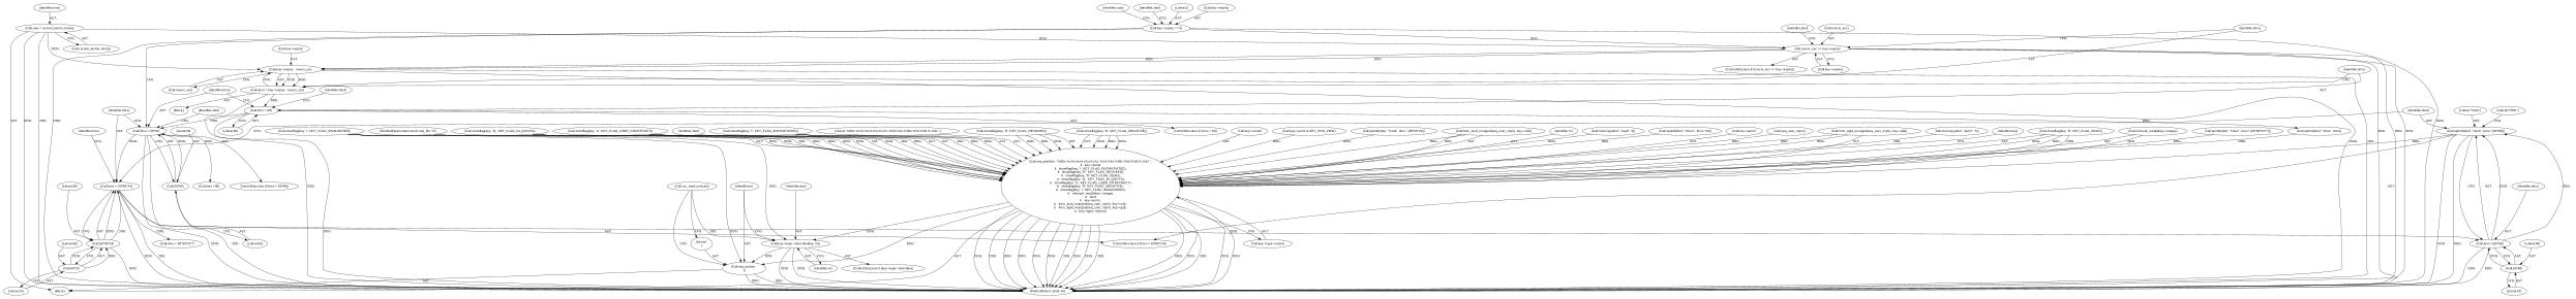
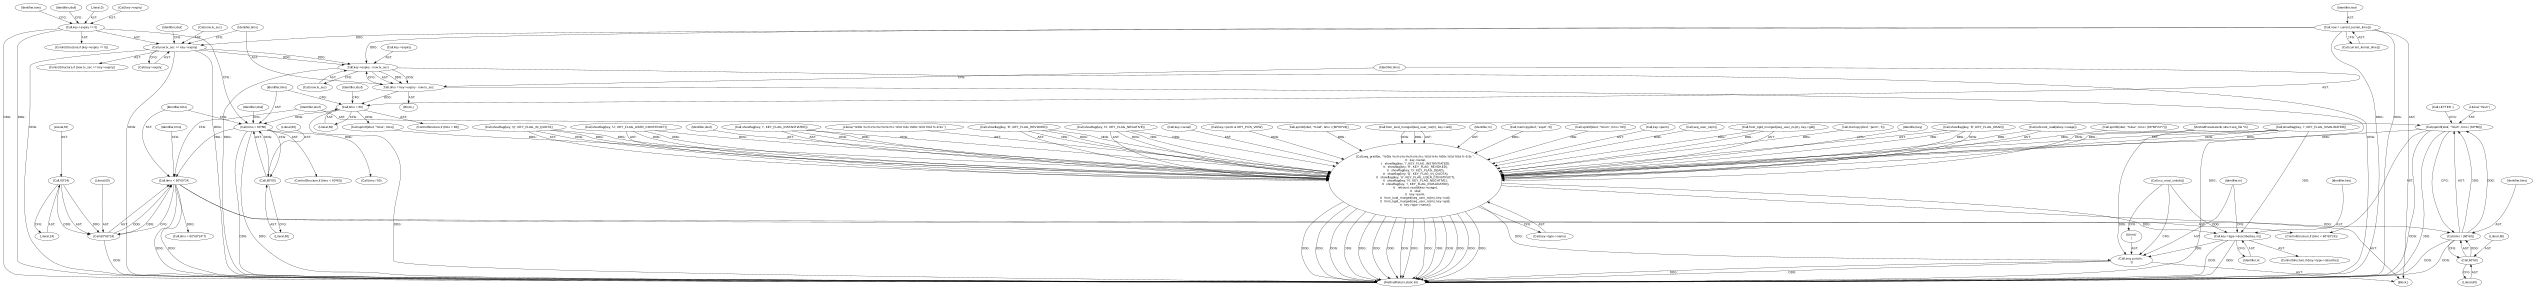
  digraph {
    fontname="Liberation Sans"
    node [fontname="Liberation Sans"]
    edge [fontname="Liberation Sans"]
    n1 [label="(Call,sprintf(xbuf, \"%luh\", timo / (60*60)))"]
    n2 [label="(Call,timo / (60*60))"]
    n3 [label="(Call,seq_printf(m, \"%08x %c%c%c%c%c%c%c %5d %4s %08x %5d %5d %-9.9s \",\n \t\t   key->serial,\n\t\t   showflag(key, 'I', KEY_FLAG_INSTANTIATED),\n \t\t   showflag(key, 'R', KEY_FLAG_REVOKED),\n \t\t   showflag(key, 'D', KEY_FLAG_DEAD),\n \t\t   showflag(key, 'Q', KEY_FLAG_IN_QUOTA),\n \t\t   showflag(key, 'U', KEY_FLAG_USER_CONSTRUCT),\n\t\t   showflag(key, 'N', KEY_FLAG_NEGATIVE),\n \t\t   showflag(key, 'i', KEY_FLAG_INVALIDATED),\n \t\t   refcount_read(&key->usage),\n \t\t   xbuf,\n\t\t   key->perm,\n\t\t   from_kuid_munged(seq_user_ns(m), key->uid),\n\t\t   from_kgid_munged(seq_user_ns(m), key->gid),\n\t\t   key->type->name))"]
    n4 [label="(MethodReturn,static int)"]
    n5 [label="(ControlStructure,if (timo < 60*60*24))"]
    n6 [label="(Call,60*60)"]
    n7 [label="(Block,)"]
    n8 [label="(Call,key->type->describe(key, m))"]
    n9 [label="(Call,seq_putc(m, '\n'))"]
    n10 [label="(Call,key->type->name)"]
    n11 [label="(Literal,60)"]
    n12 [label="(Call,timo < 60*60*24)"]
    n13 [label="(Call,60*60*24)"]
    n14 [label="(Call,timo < 60*60*24*7)"]
    n15 [label="(Call,60*24)"]
    n16 [label="(Call,timo < 60*60)"]
    n17 [label="(Call,60*60)"]
    n18 [label="(ControlStructure,if (timo < 60*60))"]
    n19 [label="(Call,timo / 60)"]
    n20 [label="(Literal,60)"]
    n21 [label="(Call,timo < 60)"]
    n22 [label="(Literal,60)"]
    n23 [label="(Call,sprintf(xbuf, \"%lus\", timo))"]
    n24 [label="(ControlStructure,if (timo < 60))"]
    n25 [label="(Call,timo = key->expiry - now.tv_sec)"]
    n26 [label="(Call,key->expiry - now.tv_sec)"]
    n27 [label="(Block,)"]
    n28 [label="(Call,now.tv_sec)"]
    n29 [label="(Call,now.tv_sec >= key->expiry)"]
    n30 [label="(ControlStructure,if (now.tv_sec >= key->expiry))"]
    n31 [label="(Call,key->expiry)"]
    n32 [label="(Call,now = current_kernel_time())"]
    n33 [label="(Call,current_kernel_time())"]
    n34 [label="(Call,key->expiry == 0)"]
+   n35 [label="(ControlStructure,if (key->expiry == 0))"]
    n36 [label="(Literal,0)"]
    n37 [label="(Literal,24)"]
    n38 [label="(ControlStructure,if (key->type->describe))"]
    n39 [label="(Identifier,m)"]
    n40 [label="(Literal,'\n')"]
    n41 [label="(Identifier,timo)"]
    n42 [label="(Identifier,xbuf)"]
    n43 [label="(Call,showflag(key, 'Q', KEY_FLAG_IN_QUOTA))"]
    n44 [label="(Call,showflag(key, 'U', KEY_FLAG_USER_CONSTRUCT))"]
    n45 [label="(Identifier,xbuf)"]
    n46 [label="(Call,showflag(key, 'I', KEY_FLAG_INSTANTIATED))"]
    n47 [label="(Call,key->expiry)"]
    n48 [label="(Literal,\"%08x %c%c%c%c%c%c%c %5d %4s %08x %5d %5d %-9.9s \")"]
    n49 [label="(Call,showflag(key, 'R', KEY_FLAG_REVOKED))"]
    n50 [label="(Call,key->expiry)"]
    n51 [label="(Identifier,m)"]
    n52 [label="(Identifier,xbuf)"]
    n53 [label="(Call,showflag(key, 'N', KEY_FLAG_NEGATIVE))"]
    n54 [label="(Identifier,now)"]
    n55 [label="(Identifier,timo)"]
    n56 [label="(Identifier,timo)"]
    n57 [label="(Call,key->serial)"]
    n58 [label="(Literal,60)"]
    n59 [label="(Call,now.tv_sec)"]
    n60 [label="(Call,LETTER :)"]
    n61 [label="(Call,rcu_read_unlock())"]
    n62 [label="(Call,key->perm & KEY_POS_VIEW)"]
    n63 [label="(Identifier,xbuf)"]
    n64 [label="(Identifier,key)"]
    n65 [label="(Identifier,xbuf)"]
    n66 [label="(Call,sprintf(xbuf, \"%lud\", timo / (60*60*24)))"]
    n67 [label="(Literal,60)"]
    n68 [label="(MethodParameterIn,struct seq_file *m)"]
    n69 [label="(Call,from_kuid_munged(seq_user_ns(m), key->uid))"]
    n70 [label="(Identifier,m)"]
    n71 [label="(Identifier,timo)"]
    n72 [label="(Call,memcpy(xbuf, \"expd\", 5))"]
    n73 [label="(Call,sprintf(xbuf, \"%lum\", timo / 60))"]
    n74 [label="(Literal,\"%luh\")"]
    n75 [label="(Call,key->perm)"]
    n76 [label="(Call,seq_user_ns(m))"]
    n77 [label="(Call,from_kgid_munged(seq_user_ns(m), key->gid))"]
    n78 [label="(Identifier,now)"]
    n79 [label="(Call,memcpy(xbuf, \"perm\", 5))"]
    n80 [label="(Identifier,timo)"]
    n81 [label="(Identifier,key)"]
    n82 [label="(Literal,60)"]
    n83 [label="(Call,showflag(key, 'D', KEY_FLAG_DEAD))"]
    n84 [label="(Identifier,timo)"]
    n85 [label="(Call,refcount_read(&key->usage))"]
    n86 [label="(Call,showflag(key, 'i', KEY_FLAG_INVALIDATED))"]
    n87 [label="(Call,sprintf(xbuf, \"%luw\", timo / (60*60*24*7)))"]
    n88 [label="(Literal,60)"]
    n89 [label="(Identifier,xbuf)"]
    n1 -> n2 [label="CFG: "]
    n1 -> n3 [label="DDG: "]
    n1 -> n4 [label="DDG: "]
    n1 -> n4 [label="DDG: "]
    n1 -> n5 [label="AST: "]
    n2 -> n1 [label="AST: "]
    n2 -> n1 [label="DDG: "]
    n2 -> n1 [label="DDG: "]
    n2 -> n4 [label="DDG: "]
    n2 -> n4 [label="DDG: "]
    n2 -> n6 [label="CFG: "]
    n3 -> n4 [label="DDG: "]
    n3 -> n4 [label="DDG: "]
    n3 -> n4 [label="DDG: "]
    n3 -> n4 [label="DDG: "]
    n3 -> n4 [label="DDG: "]
    n3 -> n4 [label="DDG: "]
    n3 -> n4 [label="DDG: "]
    n3 -> n4 [label="DDG: "]
    n3 -> n4 [label="DDG: "]
    n3 -> n4 [label="DDG: "]
    n3 -> n4 [label="DDG: "]
    n3 -> n4 [label="DDG: "]
    n3 -> n4 [label="DDG: "]
    n3 -> n4 [label="DDG: "]
    n3 -> n4 [label="DDG: "]
    n3 -> n7 [label="AST: "]
    n3 -> n8 [label="DDG: "]
    n3 -> n9 [label="DDG: "]
    n3 -> n10 [label="CFG: "]
    n6 -> n2 [label="AST: "]
    n6 -> n2 [label="DDG: "]
    n6 -> n11 [label="CFG: "]
    n8 -> n4 [label="DDG: "]
    n8 -> n4 [label="DDG: "]
    n8 -> n9 [label="DDG: "]
    n8 -> n38 [label="AST: "]
    n8 -> n39 [label="CFG: "]
    n9 -> n4 [label="DDG: "]
    n9 -> n4 [label="DDG: "]
    n9 -> n7 [label="AST: "]
    n10 -> n3 [label="AST: "]
    n11 -> n6 [label="AST: "]
    n12 -> n2 [label="DDG: "]
    n12 -> n4 [label="DDG: "]
    n12 -> n4 [label="DDG: "]
    n12 -> n5 [label="AST: "]
    n12 -> n13 [label="CFG: "]
    n12 -> n14 [label="DDG: "]
    n13 -> n4 [label="DDG: "]
    n13 -> n12 [label="AST: "]
    n13 -> n12 [label="DDG: "]
    n13 -> n12 [label="DDG: "]
-   n13 -> n15 [label="CFG: "]
    n15 -> n13 [label="AST: "]
    n15 -> n13 [label="DDG: "]
    n15 -> n13 [label="DDG: "]
    n15 -> n37 [label="CFG: "]
    n16 -> n4 [label="DDG: "]
    n16 -> n4 [label="DDG: "]
    n16 -> n12 [label="DDG: "]
    n16 -> n17 [label="CFG: "]
    n16 -> n18 [label="AST: "]
    n16 -> n19 [label="DDG: "]
    n17 -> n16 [label="AST: "]
    n17 -> n16 [label="DDG: "]
    n17 -> n20 [label="CFG: "]
    n20 -> n17 [label="AST: "]
    n21 -> n4 [label="DDG: "]
    n21 -> n16 [label="DDG: "]
    n21 -> n22 [label="CFG: "]
    n21 -> n23 [label="DDG: "]
    n21 -> n24 [label="AST: "]
    n22 -> n21 [label="AST: "]
    n23 -> n3 [label="DDG: "]
    n25 -> n4 [label="DDG: "]
    n25 -> n21 [label="DDG: "]
    n25 -> n26 [label="CFG: "]
    n25 -> n27 [label="AST: "]
    n26 -> n4 [label="DDG: "]
    n26 -> n4 [label="DDG: "]
    n26 -> n25 [label="AST: "]
    n26 -> n25 [label="DDG: "]
    n26 -> n25 [label="DDG: "]
    n26 -> n28 [label="CFG: "]
    n28 -> n26 [label="AST: "]
    n29 -> n4 [label="DDG: "]
    n29 -> n4 [label="DDG: "]
    n29 -> n4 [label="DDG: "]
    n29 -> n26 [label="DDG: "]
    n29 -> n26 [label="DDG: "]
    n29 -> n30 [label="AST: "]
    n29 -> n31 [label="CFG: "]
    n31 -> n29 [label="AST: "]
    n32 -> n4 [label="DDG: "]
    n32 -> n4 [label="DDG: "]
    n32 -> n7 [label="AST: "]
    n32 -> n26 [label="DDG: "]
    n32 -> n29 [label="DDG: "]
    n32 -> n33 [label="CFG: "]
    n33 -> n32 [label="AST: "]
    n34 -> n4 [label="DDG: "]
    n34 -> n4 [label="DDG: "]
    n34 -> n16 [label="CFG: "]
-   n34 -> n29 [label="DDG: "]
+   n34 -> n29 [label="AST: "]
+   n34 -> n35 [label="AST: "]
    n36 -> n34 [label="AST: "]
    n37 -> n15 [label="AST: "]
    n39 -> n8 [label="AST: "]
    n40 -> n9 [label="AST: "]
    n41 -> n21 [label="AST: "]
    n41 -> n25 [label="CFG: "]
    n42 -> n1 [label="AST: "]
    n42 -> n12 [label="CFG: "]
    n43 -> n3 [label="AST: "]
    n43 -> n3 [label="DDG: "]
    n43 -> n3 [label="DDG: "]
    n43 -> n3 [label="DDG: "]
    n44 -> n3 [label="AST: "]
    n44 -> n3 [label="DDG: "]
    n44 -> n3 [label="DDG: "]
    n44 -> n3 [label="DDG: "]
    n45 -> n3 [label="AST: "]
    n46 -> n3 [label="AST: "]
    n46 -> n3 [label="DDG: "]
    n46 -> n3 [label="DDG: "]
    n46 -> n3 [label="DDG: "]
    n47 -> n26 [label="AST: "]
    n48 -> n3 [label="AST: "]
    n49 -> n3 [label="AST: "]
    n49 -> n3 [label="DDG: "]
    n49 -> n3 [label="DDG: "]
    n49 -> n3 [label="DDG: "]
    n50 -> n34 [label="AST: "]
    n51 -> n8 [label="CFG: "]
    n51 -> n9 [label="AST: "]
    n52 -> n21 [label="CFG: "]
    n53 -> n3 [label="AST: "]
    n53 -> n3 [label="DDG: "]
    n53 -> n3 [label="DDG: "]
    n53 -> n3 [label="DDG: "]
    n54 -> n34 [label="CFG: "]
    n55 -> n12 [label="AST: "]
    n55 -> n16 [label="CFG: "]
    n56 -> n2 [label="AST: "]
    n57 -> n3 [label="AST: "]
    n58 -> n6 [label="AST: "]
    n59 -> n29 [label="AST: "]
    n60 -> n1 [label="CFG: "]
    n61 -> n8 [label="DDG: "]
    n61 -> n9 [label="CFG: "]
    n61 -> n40 [label="CFG: "]
    n62 -> n3 [label="DDG: "]
    n63 -> n16 [label="CFG: "]
    n64 -> n8 [label="AST: "]
    n65 -> n34 [label="CFG: "]
    n66 -> n3 [label="DDG: "]
    n67 -> n15 [label="AST: "]
    n68 -> n3 [label="DDG: "]
    n68 -> n9 [label="DDG: "]
    n69 -> n3 [label="AST: "]
    n69 -> n3 [label="DDG: "]
    n69 -> n3 [label="DDG: "]
    n70 -> n3 [label="AST: "]
    n71 -> n25 [label="AST: "]
    n71 -> n29 [label="CFG: "]
    n72 -> n3 [label="DDG: "]
    n73 -> n3 [label="DDG: "]
    n74 -> n1 [label="AST: "]
    n75 -> n3 [label="AST: "]
    n76 -> n3 [label="DDG: "]
    n77 -> n3 [label="AST: "]
    n77 -> n3 [label="DDG: "]
    n77 -> n3 [label="DDG: "]
    n78 -> n32 [label="AST: "]
    n79 -> n3 [label="DDG: "]
    n80 -> n12 [label="CFG: "]
    n81 -> n3 [label="CFG: "]
    n82 -> n13 [label="AST: "]
    n83 -> n3 [label="AST: "]
    n83 -> n3 [label="DDG: "]
    n83 -> n3 [label="DDG: "]
    n83 -> n3 [label="DDG: "]
    n84 -> n16 [label="AST: "]
    n84 -> n21 [label="CFG: "]
    n85 -> n3 [label="AST: "]
    n85 -> n3 [label="DDG: "]
    n86 -> n3 [label="AST: "]
    n86 -> n3 [label="DDG: "]
    n86 -> n3 [label="DDG: "]
    n86 -> n3 [label="DDG: "]
    n86 -> n8 [label="DDG: "]
    n87 -> n3 [label="DDG: "]
    n88 -> n17 [label="AST: "]
    n89 -> n29 [label="CFG: "]
  }
